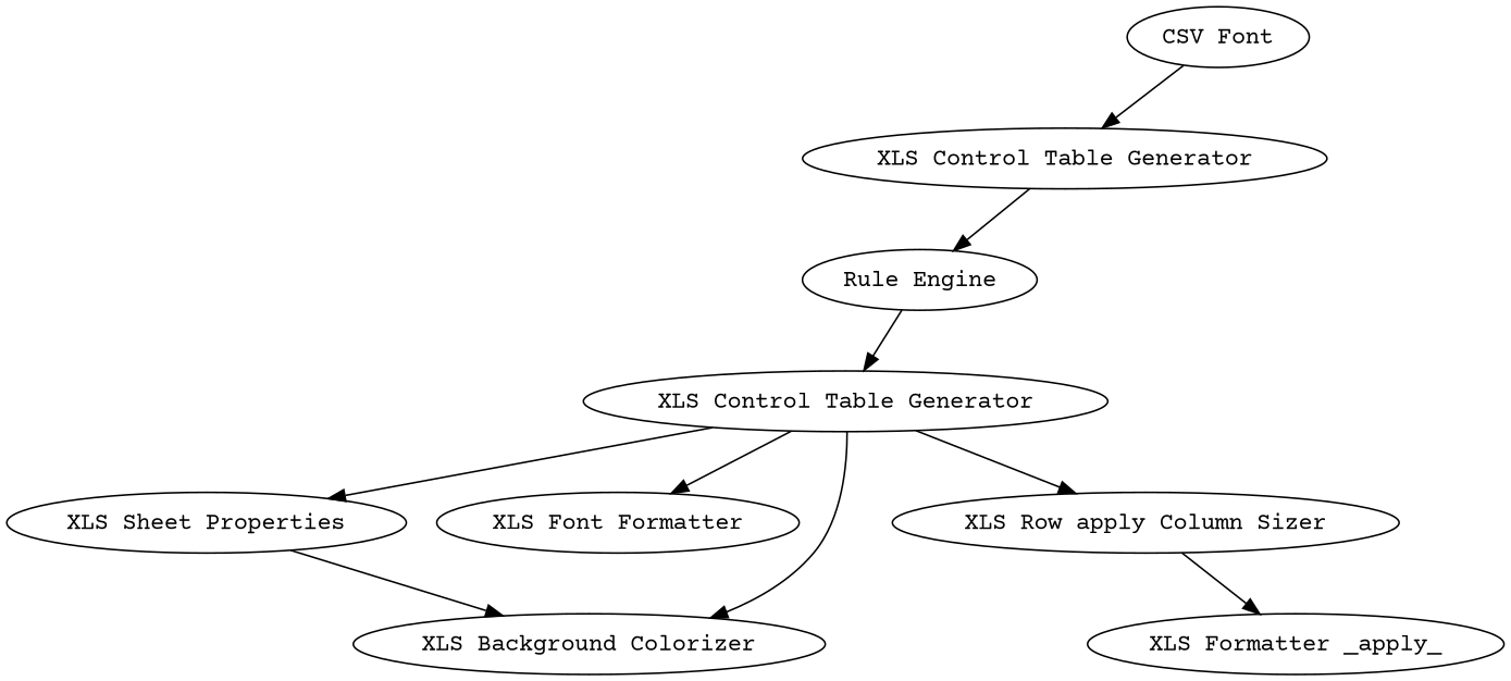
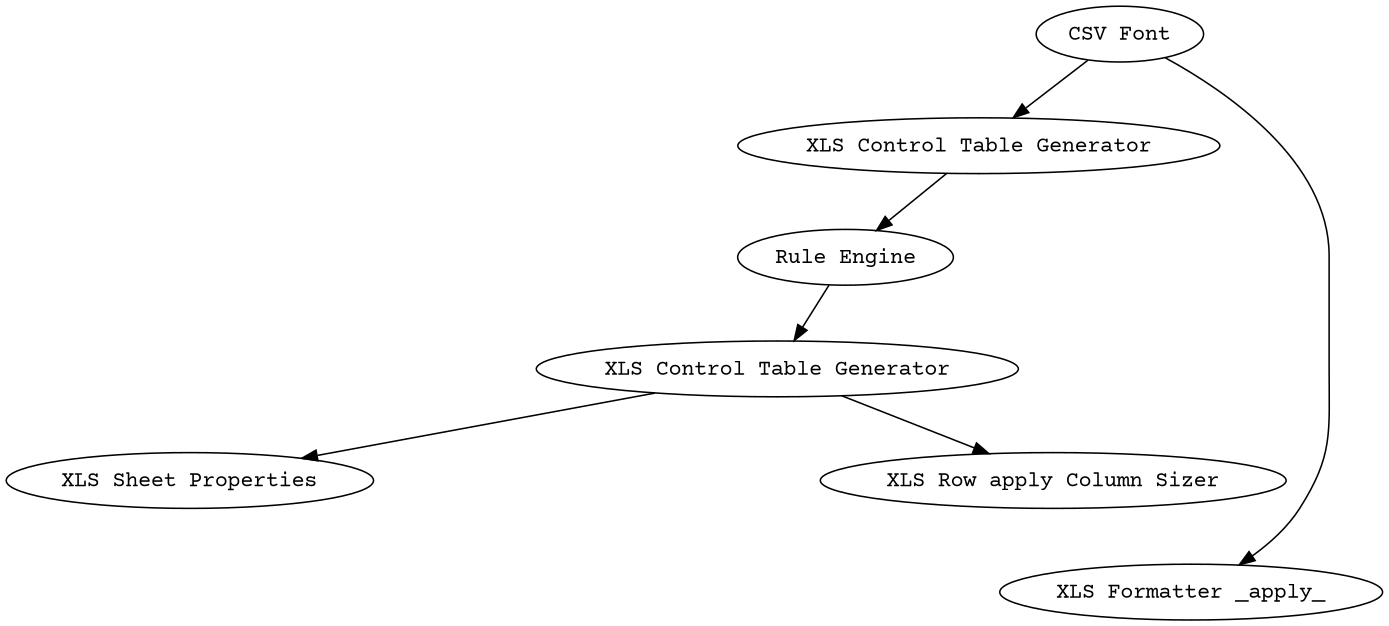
  digraph {
    fontname="Courier Prime"
    rankdir=TB
    node [fontname="Courier Prime"]
    edge [fontname="Courier Prime"]
    n1 [label="CSV Font"]
    n2 [label="XLS Control Table Generator"]
    n3 [label="Rule Engine"]
    n4 [label="XLS Control Table Generator"]
    n5 [label="XLS Sheet Properties"]
-   n6 [label="XLS Font Formatter"]
-   n7 [label="XLS Background Colorizer"]
    n8 [label="XLS Row apply Column Sizer"]
    n9 [label="XLS Formatter _apply_"]
    n1 -> n2
    n2 -> n3
    n3 -> n4
    n4 -> n5
-   n4 -> n6
-   n4 -> n7
    n4 -> n8
-   n5 -> n7
-   n8 -> n9
+   n1 -> n9
  }
